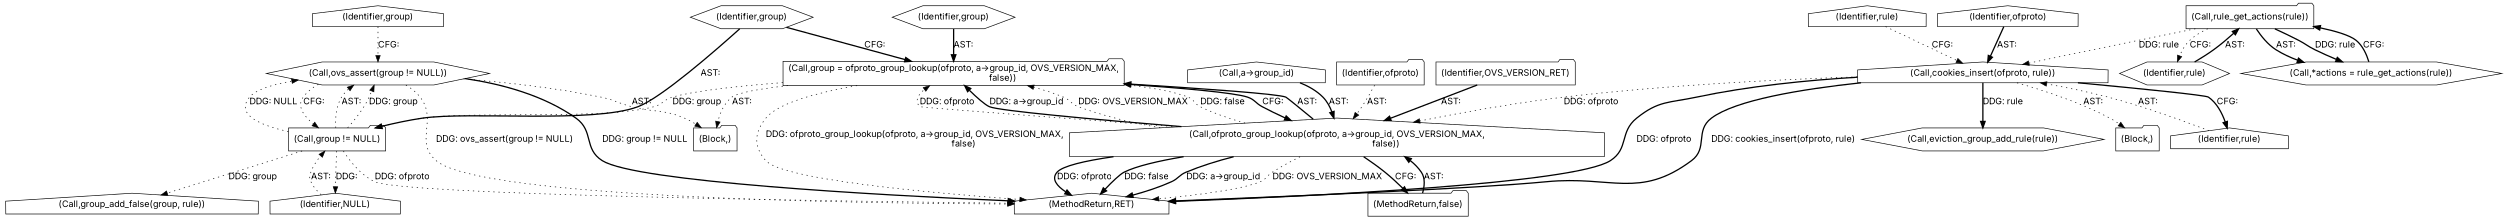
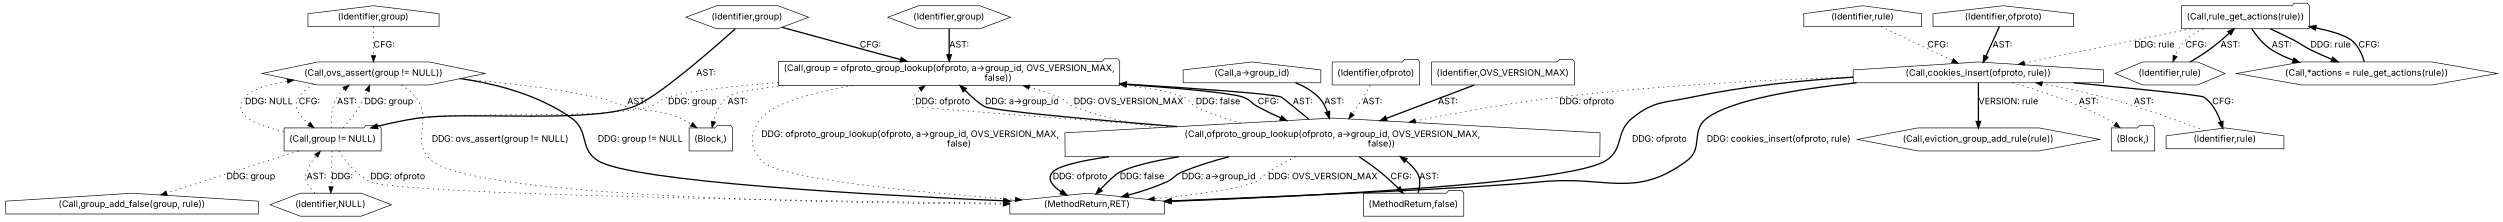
  digraph {
    fontname=Inter
    node [fontname=Inter shape=house]
    edge [fontname=Inter style=dotted]
    n1 [label="(Call,ovs_assert(group != NULL))" shape=hexagon]
    n2 [label="(Call,group != NULL)" shape=folder]
    n3 [label="(Block,)" shape=folder]
    n4 [label="(MethodReturn,RET)"]
    n5 [label="(Call,group_add_false(group, rule))"]
-   n6 [label="(Identifier,NULL)"]
+   n6 [label="(Identifier,NULL)" shape=hexagon]
    n7 [label="(Call,group = ofproto_group_lookup(ofproto, a->group_id, OVS_VERSION_MAX,\n                                         false))" shape=folder]
    n8 [label="(Call,ofproto_group_lookup(ofproto, a->group_id, OVS_VERSION_MAX,\n                                         false))"]
    n9 [label="(MethodReturn,false)" shape=folder]
    n10 [label="(Call,cookies_insert(ofproto, rule))"]
    n11 [label="(Call,eviction_group_add_rule(rule))" shape=hexagon]
    n12 [label="(Identifier,rule)"]
    n13 [label="(Block,)" shape=folder]
    n14 [label="(Call,rule_get_actions(rule))" shape=folder]
    n15 [label="(Identifier,rule)" shape=hexagon]
    n16 [label="(Call,*actions = rule_get_actions(rule))" shape=hexagon]
    n17 [label="(Call,a->group_id)"]
    n18 [label="(Identifier,group)"]
    n19 [label="(Identifier,rule)"]
    n20 [label="(Identifier,ofproto)" shape=folder]
    n21 [label="(Identifier,ofproto)"]
    n22 [label="(Identifier,group)" shape=hexagon]
    n23 [label="(Identifier,group)" shape=hexagon]
-   n24 [label="(Identifier,OVS_VERSION_RET)" shape=folder]
+   n24 [label="(Identifier,OVS_VERSION_MAX)" shape=folder]
    n1 -> n2 [label="CFG: "]
    n1 -> n3 [label="AST: "]
    n1 -> n4 [label="DDG: group != NULL" style=bold]
    n1 -> n4 [label="DDG: ovs_assert(group != NULL)"]
    n2 -> n1 [label="AST: "]
    n2 -> n1 [label="DDG: group"]
    n2 -> n1 [label="DDG: NULL"]
    n2 -> n4 [label="DDG: ofproto"]
    n2 -> n5 [label="DDG: group"]
    n2 -> n6 [label="DDG: "]
    n6 -> n2 [label="AST: "]
    n7 -> n2 [label="DDG: group"]
    n7 -> n3 [label="AST: "]
    n7 -> n4 [label="DDG: ofproto_group_lookup(ofproto, a->group_id, OVS_VERSION_MAX,\n                                         false)"]
    n7 -> n8 [label="CFG: " style=bold]
    n8 -> n4 [label="DDG: a->group_id" style=bold]
    n8 -> n4 [label="DDG: OVS_VERSION_MAX"]
    n8 -> n4 [label="DDG: ofproto" style=bold]
    n8 -> n4 [label="DDG: false" style=bold]
    n8 -> n7 [label="AST: " style=bold]
    n8 -> n7 [label="DDG: ofproto"]
    n8 -> n7 [label="DDG: a->group_id" style=bold]
    n8 -> n7 [label="DDG: OVS_VERSION_MAX"]
    n8 -> n7 [label="DDG: false"]
    n8 -> n9 [label="CFG: " style=bold]
    n9 -> n8 [label="AST: " style=bold]
    n10 -> n4 [label="DDG: ofproto" style=bold]
    n10 -> n4 [label="DDG: cookies_insert(ofproto, rule)" style=bold]
    n10 -> n8 [label="DDG: ofproto"]
-   n10 -> n11 [label="DDG: rule" style=bold]
+   n10 -> n11 [label="VERSION: rule" style=bold]
    n10 -> n12 [label="CFG: " style=bold]
    n10 -> n13 [label="AST: "]
    n12 -> n10 [label="AST: "]
    n14 -> n10 [label="DDG: rule"]
    n14 -> n15 [label="CFG: "]
    n14 -> n16 [label="AST: " style=bold]
    n14 -> n16 [label="DDG: rule" style=bold]
    n15 -> n14 [label="AST: " style=bold]
    n16 -> n14 [label="CFG: " style=bold]
    n17 -> n8 [label="AST: " style=bold]
    n18 -> n1 [label="CFG: "]
    n19 -> n10 [label="CFG: "]
    n20 -> n8 [label="AST: "]
    n21 -> n10 [label="AST: " style=bold]
    n22 -> n2 [label="AST: " style=bold]
    n22 -> n7 [label="CFG: " style=bold]
    n23 -> n7 [label="AST: " style=bold]
    n24 -> n8 [label="AST: " style=bold]
  }
